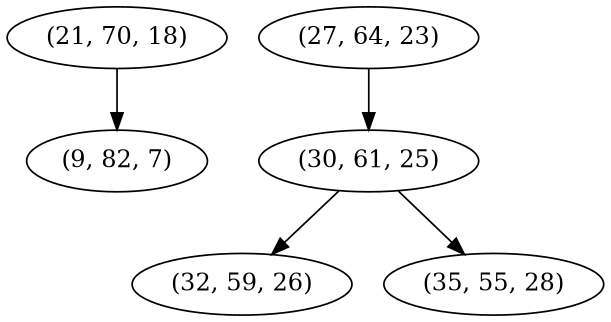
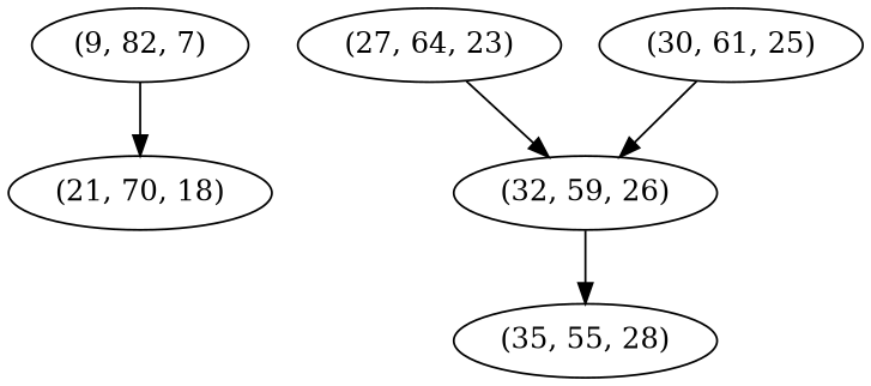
  digraph {
    "(9, 82, 7)"
    "(21, 70, 18)"
    "(27, 64, 23)"
    "(30, 61, 25)"
    "(32, 59, 26)"
    n6 [label="(35, 55, 28)"]
-   "(21, 70, 18)" -> "(9, 82, 7)"
-   "(27, 64, 23)" -> "(30, 61, 25)"
+   "(9, 82, 7)" -> "(21, 70, 18)"
+   "(27, 64, 23)" -> "(32, 59, 26)"
    "(30, 61, 25)" -> "(32, 59, 26)"
-   "(30, 61, 25)" -> n6
+   "(32, 59, 26)" -> n6
  }
